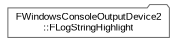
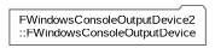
  digraph {
    rankdir=TB
    fontname="Liberation Sans"
-   n1 [color=grey40 fillcolor=white fontname="Liberation Sans" fontsize=10 height=0.2 label="FWindowsConsoleOutputDevice2\l::FLogStringHighlight" shape=folder style=filled width=0.4]
+   n1 [color=grey40 fillcolor=white fontname="Liberation Sans" fontsize=10 height=0.2 label="FWindowsConsoleOutputDevice2\l::FWindowsConsoleOutputDevice" shape=folder style=filled width=0.4]
  }
